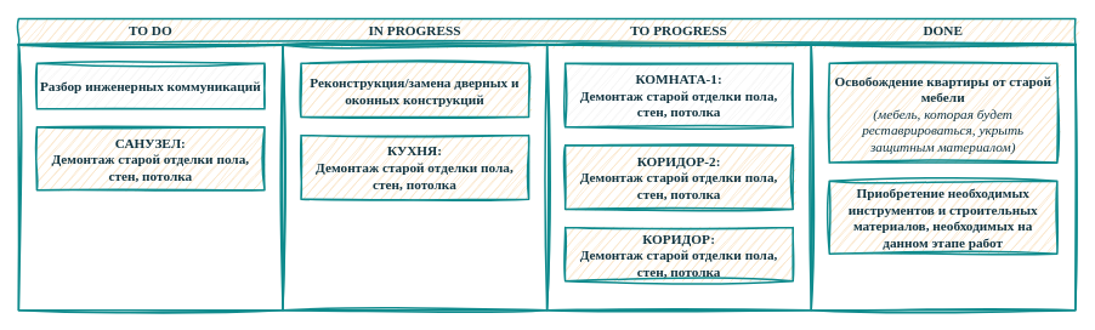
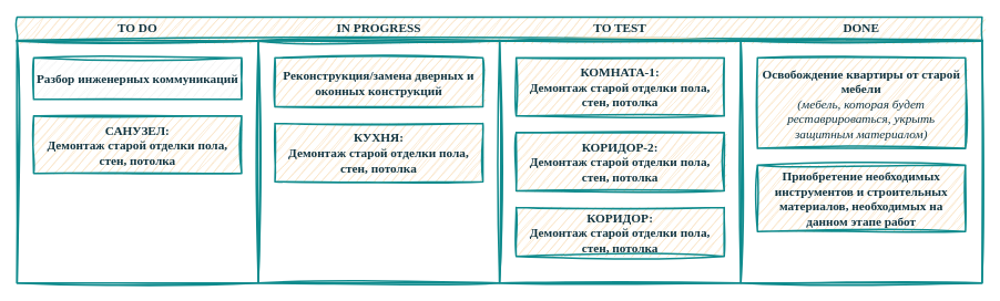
  <mxCell id="0" />
  <mxCell id="1" parent="0" />
  <mxCell id="2" value="" style="swimlane;fontStyle=2;childLayout=stackLayout;horizontal=1;startSize=28;horizontalStack=1;resizeParent=1;resizeParentMax=0;resizeLast=0;collapsible=0;marginBottom=0;swimlaneFillColor=none;fontFamily=Permanent Marker;fontSize=16;points=[];verticalAlign=top;stackBorder=0;resizable=1;strokeWidth=2;disableMultiStroke=1;labelBackgroundColor=none;flipH=0;aspect=fixed;sketch=1;curveFitting=1;jiggle=2;rounded=0;fillColor=#FAE5C7;strokeColor=#0F8B8D;fontColor=#143642;" parent="1" vertex="1"><mxGeometry x="20" y="20" width="1160" height="320" as="geometry" /></mxCell>
  <mxCell id="3" value="TO DO" style="swimlane;strokeWidth=2;fontFamily=Permanent Marker;html=0;startSize=1;verticalAlign=bottom;spacingBottom=5;points=[];childLayout=stackLayout;stackBorder=20;stackSpacing=20;resizeLast=0;resizeParent=1;horizontalStack=0;collapsible=0;fillStyle=solid;swimlaneLine=1;glass=0;shadow=0;fontSize=15;labelBackgroundColor=none;sketch=1;curveFitting=1;jiggle=2;rounded=0;fillColor=#FAE5C7;strokeColor=#0F8B8D;fontColor=#143642;" vertex="1" parent="2"><mxGeometry y="28" width="290" height="292" as="geometry" /></mxCell>
  <mxCell id="4" value="Разбор инженерных коммуникаций" style="whiteSpace=wrap;html=1;strokeWidth=2;fontStyle=1;spacingTop=0;rounded=0;arcSize=9;points=[];fontFamily=Permanent Marker;hachureGap=8;fillWeight=1;glass=0;imageAspect=1;recursiveResize=1;fontSize=15;labelBackgroundColor=none;sketch=1;curveFitting=1;jiggle=2;fillColor=#f5f5f5;strokeColor=#0F8B8D;fontColor=#143642;" vertex="1" parent="3"><mxGeometry x="20" y="21" width="250" height="50" as="geometry" /></mxCell>
  <mxCell id="5" value="&lt;font style=&quot;font-size: 15px;&quot;&gt;САНУЗЕЛ:&lt;br style=&quot;font-size: 15px;&quot;&gt;Демонтаж старой отделки пола, стен, потолка&lt;br style=&quot;font-size: 15px;&quot;&gt;&lt;/font&gt;" style="whiteSpace=wrap;html=1;strokeWidth=2;fontStyle=1;spacingTop=0;rounded=0;arcSize=9;points=[];fontFamily=Permanent Marker;hachureGap=8;fillWeight=1;glass=0;imageAspect=1;recursiveResize=1;fontSize=15;labelBackgroundColor=none;sketch=1;curveFitting=1;jiggle=2;fillColor=#FAE5C7;strokeColor=#0F8B8D;fontColor=#143642;" vertex="1" parent="3"><mxGeometry x="20" y="91" width="250" height="69" as="geometry" /></mxCell>
  <mxCell id="6" value="IN PROGRESS" style="swimlane;strokeWidth=2;fontFamily=Permanent Marker;html=0;startSize=1;verticalAlign=bottom;spacingBottom=5;points=[];childLayout=stackLayout;stackBorder=20;stackSpacing=20;resizeLast=0;resizeParent=1;horizontalStack=0;collapsible=0;fillStyle=solid;rounded=0;fontSize=15;labelBackgroundColor=none;sketch=1;curveFitting=1;jiggle=2;fillColor=#FAE5C7;strokeColor=#0F8B8D;fontColor=#143642;" parent="2" vertex="1"><mxGeometry x="290" y="28" width="290" height="292" as="geometry" /></mxCell>
  <mxCell id="7" value="Реконструкция/замена дверных и оконных конструкций" style="whiteSpace=wrap;html=1;strokeWidth=2;fontStyle=1;spacingTop=0;rounded=0;arcSize=9;points=[];fontFamily=Permanent Marker;hachureGap=8;fillWeight=1;glass=0;imageAspect=1;recursiveResize=1;fontSize=15;labelBackgroundColor=none;sketch=1;curveFitting=1;jiggle=2;fillColor=#FAE5C7;strokeColor=#0F8B8D;fontColor=#143642;" vertex="1" parent="6"><mxGeometry x="20" y="21" width="250" height="59" as="geometry" /></mxCell>
  <mxCell id="8" value="&lt;font style=&quot;font-size: 15px;&quot;&gt;КУХНЯ:&lt;br style=&quot;font-size: 15px;&quot;&gt;Демонтаж старой отделки пола, стен, потолка&lt;br style=&quot;font-size: 15px;&quot;&gt;&lt;/font&gt;" style="whiteSpace=wrap;html=1;strokeWidth=2;fontStyle=1;spacingTop=0;rounded=0;arcSize=9;points=[];fontFamily=Permanent Marker;hachureGap=8;fillWeight=1;glass=0;imageAspect=1;recursiveResize=1;fontSize=15;fillStyle=auto;shadow=0;labelBackgroundColor=none;sketch=1;curveFitting=1;jiggle=2;fillColor=#FAE5C7;strokeColor=#0F8B8D;fontColor=#143642;" vertex="1" parent="6"><mxGeometry x="20" y="100" width="250" height="70" as="geometry" /></mxCell>
- <mxCell id="9" value="TO PROGRESS" style="swimlane;strokeWidth=2;fontFamily=Permanent Marker;html=0;startSize=1;verticalAlign=bottom;spacingBottom=5;points=[];childLayout=stackLayout;stackBorder=20;stackSpacing=20;resizeLast=0;resizeParent=1;horizontalStack=0;collapsible=0;fillStyle=solid;fontSize=15;labelBackgroundColor=none;sketch=1;curveFitting=1;jiggle=2;rounded=0;fillColor=#FAE5C7;strokeColor=#0F8B8D;fontColor=#143642;" parent="2" vertex="1"><mxGeometry x="580" y="28" width="290" height="292" as="geometry" /></mxCell>
- <mxCell id="10" value="&lt;font style=&quot;font-size: 15px;&quot;&gt;КОМНАТА-1:&lt;br style=&quot;font-size: 15px;&quot;&gt;Демонтаж старой отделки пола, стен, потолка&lt;br style=&quot;font-size: 15px;&quot;&gt;&lt;/font&gt;" style="whiteSpace=wrap;html=1;strokeWidth=2;fontStyle=1;spacingTop=0;rounded=0;arcSize=9;points=[];fontFamily=Permanent Marker;hachureGap=8;fillWeight=1;glass=0;imageAspect=1;recursiveResize=1;fontSize=15;fillStyle=auto;shadow=0;labelBackgroundColor=none;sketch=1;curveFitting=1;jiggle=2;fillColor=#f5f5f5;strokeColor=#0F8B8D;fontColor=#143642;" vertex="1" parent="9"><mxGeometry x="20" y="21" width="250" height="70" as="geometry" /></mxCell>
+ <mxCell id="9" value="TO TEST" style="swimlane;strokeWidth=2;fontFamily=Permanent Marker;html=0;startSize=1;verticalAlign=bottom;spacingBottom=5;points=[];childLayout=stackLayout;stackBorder=20;stackSpacing=20;resizeLast=0;resizeParent=1;horizontalStack=0;collapsible=0;fillStyle=solid;fontSize=15;labelBackgroundColor=none;sketch=1;curveFitting=1;jiggle=2;rounded=0;fillColor=#FAE5C7;strokeColor=#0F8B8D;fontColor=#143642;" parent="2" vertex="1"><mxGeometry x="580" y="28" width="290" height="292" as="geometry" /></mxCell>
+ <mxCell id="10" value="&lt;font style=&quot;font-size: 15px;&quot;&gt;КОМНАТА-1:&lt;br style=&quot;font-size: 15px;&quot;&gt;Демонтаж старой отделки пола, стен, потолка&lt;br style=&quot;font-size: 15px;&quot;&gt;&lt;/font&gt;" style="whiteSpace=wrap;html=1;strokeWidth=2;fontStyle=1;spacingTop=0;rounded=0;arcSize=9;points=[];fontFamily=Permanent Marker;hachureGap=8;fillWeight=1;glass=0;imageAspect=1;recursiveResize=1;fontSize=15;fillStyle=auto;shadow=0;labelBackgroundColor=none;sketch=1;curveFitting=1;jiggle=2;fillColor=#FAE5C7;strokeColor=#0F8B8D;fontColor=#143642;" vertex="1" parent="9"><mxGeometry x="20" y="21" width="250" height="70" as="geometry" /></mxCell>
  <mxCell id="11" value="&lt;font style=&quot;font-size: 15px;&quot;&gt;КОРИДОР-2:&lt;br style=&quot;font-size: 15px;&quot;&gt;Демонтаж старой отделки пола, стен, потолка&lt;br style=&quot;font-size: 15px;&quot;&gt;&lt;/font&gt;" style="whiteSpace=wrap;html=1;strokeWidth=2;fontStyle=1;spacingTop=0;rounded=0;arcSize=9;points=[];fontFamily=Permanent Marker;hachureGap=8;fillWeight=1;glass=0;imageAspect=1;recursiveResize=1;fontSize=15;fillStyle=auto;shadow=0;labelBackgroundColor=none;sketch=1;curveFitting=1;jiggle=2;fillColor=#FAE5C7;strokeColor=#0F8B8D;fontColor=#143642;" vertex="1" parent="9"><mxGeometry x="20" y="111" width="250" height="70" as="geometry" /></mxCell>
  <mxCell id="12" value="&lt;font style=&quot;font-size: 15px;&quot;&gt;КОРИДОР:&lt;br style=&quot;font-size: 15px;&quot;&gt;Демонтаж старой отделки пола, стен, потолка&lt;br style=&quot;font-size: 15px;&quot;&gt;&lt;/font&gt;" style="whiteSpace=wrap;html=1;strokeWidth=2;fontStyle=1;spacingTop=0;rounded=0;arcSize=9;points=[];fontFamily=Permanent Marker;hachureGap=8;fillWeight=1;glass=0;imageAspect=1;recursiveResize=1;fontSize=15;labelBackgroundColor=none;sketch=1;curveFitting=1;jiggle=2;fillColor=#FAE5C7;strokeColor=#0F8B8D;fontColor=#143642;" vertex="1" parent="9"><mxGeometry x="20" y="201" width="250" height="59" as="geometry" /></mxCell>
  <mxCell id="13" value="DONE" style="swimlane;strokeWidth=2;fontFamily=Permanent Marker;html=0;startSize=1;verticalAlign=bottom;spacingBottom=5;points=[];childLayout=stackLayout;stackBorder=20;stackSpacing=20;resizeLast=0;resizeParent=1;horizontalStack=0;collapsible=0;fillStyle=solid;fontSize=15;labelBackgroundColor=none;sketch=1;curveFitting=1;jiggle=2;rounded=0;fillColor=#FAE5C7;strokeColor=#0F8B8D;fontColor=#143642;" parent="2" vertex="1"><mxGeometry x="870" y="28" width="290" height="292" as="geometry" /></mxCell>
  <mxCell id="14" value="&lt;font style=&quot;font-size: 15px;&quot;&gt;Освобождение квартиры от старой мебели&lt;br style=&quot;font-size: 15px;&quot;&gt;&lt;/font&gt;&lt;font style=&quot;font-weight: normal; font-style: italic; font-size: 15px;&quot;&gt;(мебель, которая будет реставрироваться, укрыть защитным материалом)&lt;/font&gt;" style="whiteSpace=wrap;html=1;strokeWidth=2;fontStyle=1;spacingTop=0;rounded=0;arcSize=9;points=[];fontFamily=Permanent Marker;hachureGap=8;fillWeight=1;glass=0;imageAspect=1;recursiveResize=1;fontSize=15;fillStyle=auto;shadow=0;labelBackgroundColor=none;sketch=1;curveFitting=1;jiggle=2;fillColor=#FAE5C7;strokeColor=#0F8B8D;fontColor=#143642;" vertex="1" parent="13"><mxGeometry x="20" y="21" width="250" height="109" as="geometry" /></mxCell>
  <mxCell id="15" value="Приобретение необходимых инструментов и строительных материалов, необходимых на данном этапе работ" style="whiteSpace=wrap;html=1;strokeWidth=2;fontStyle=1;spacingTop=0;rounded=0;arcSize=9;points=[];fontFamily=Permanent Marker;hachureGap=8;fillWeight=1;glass=0;imageAspect=1;recursiveResize=1;fontSize=15;fillStyle=auto;shadow=0;labelBackgroundColor=none;sketch=1;curveFitting=1;jiggle=2;fillColor=#FAE5C7;strokeColor=#0F8B8D;fontColor=#143642;" vertex="1" parent="13"><mxGeometry x="20" y="150" width="250" height="80" as="geometry" /></mxCell>
